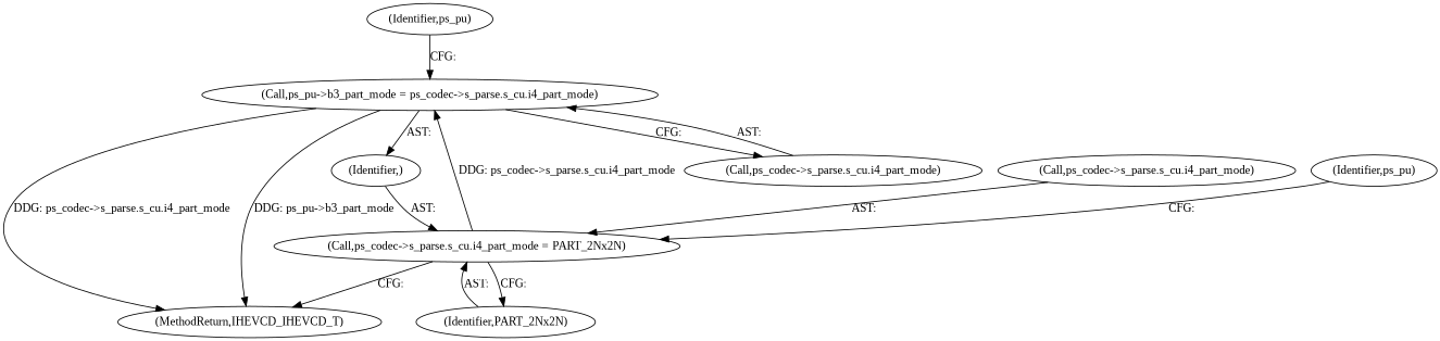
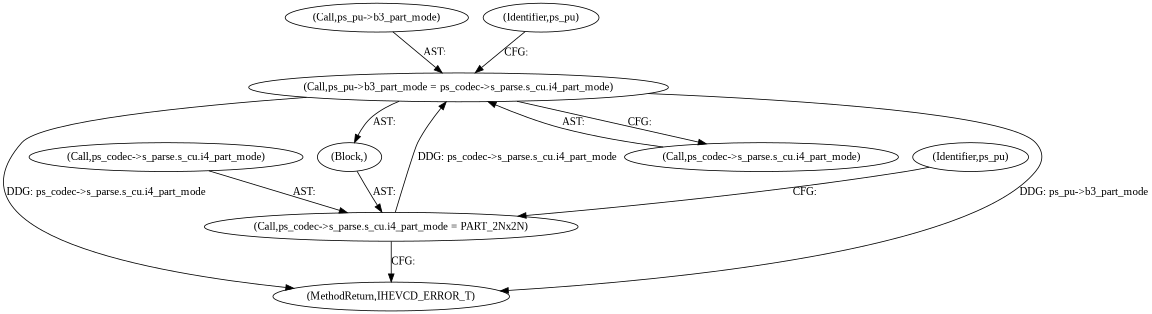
  digraph {
    fontname="Liberation Serif"
    node [fontname="Liberation Serif"]
    edge [fontname="Liberation Serif"]
    n1 [label="(Call,ps_pu->b3_part_mode = ps_codec->s_parse.s_cu.i4_part_mode)"]
-   n2 [label="(MethodReturn,IHEVCD_IHEVCD_T)"]
+   n2 [label="(MethodReturn,IHEVCD_ERROR_T)"]
    n3 [label="(Call,ps_codec->s_parse.s_cu.i4_part_mode)"]
-   n4 [label="(Identifier,)"]
+   n4 [label="(Block,)"]
    n5 [label="(Call,ps_codec->s_parse.s_cu.i4_part_mode = PART_2Nx2N)"]
-   n6 [label="(Identifier,PART_2Nx2N)"]
+   n7 [label="(Call,ps_pu->b3_part_mode)"]
    n8 [label="(Call,ps_codec->s_parse.s_cu.i4_part_mode)"]
    n9 [label="(Identifier,ps_pu)"]
    n10 [label="(Identifier,ps_pu)"]
    n1 -> n2 [label="DDG: ps_codec->s_parse.s_cu.i4_part_mode"]
    n1 -> n2 [label="DDG: ps_pu->b3_part_mode"]
    n1 -> n3 [label="CFG: "]
    n1 -> n4 [label="AST: "]
    n3 -> n1 [label="AST: "]
    n4 -> n5 [label="AST: "]
    n5 -> n1 [label="DDG: ps_codec->s_parse.s_cu.i4_part_mode"]
    n5 -> n2 [label="CFG: "]
-   n5 -> n6 [label="CFG: "]
-   n6 -> n5 [label="AST: "]
+   n7 -> n1 [label="AST: "]
    n8 -> n5 [label="AST: "]
    n9 -> n5 [label="CFG: "]
    n10 -> n1 [label="CFG: "]
  }
